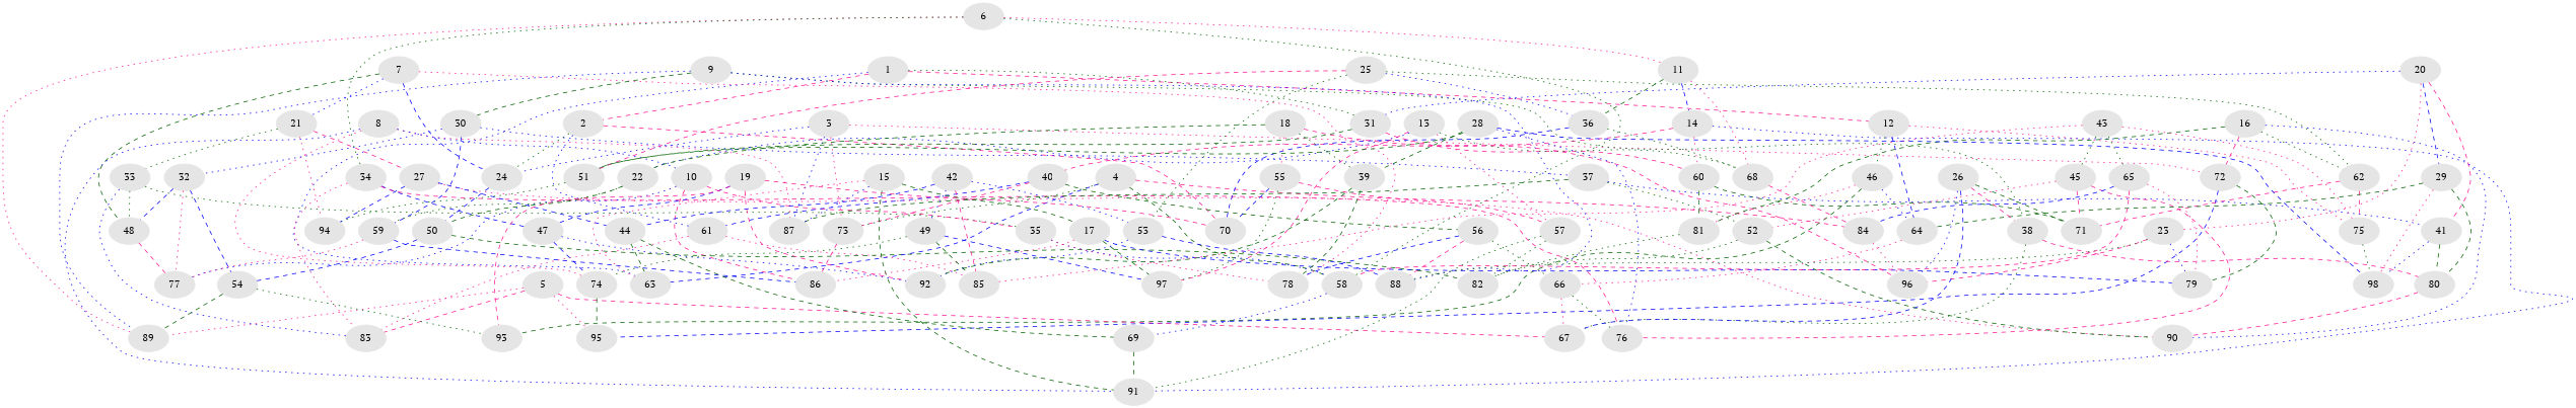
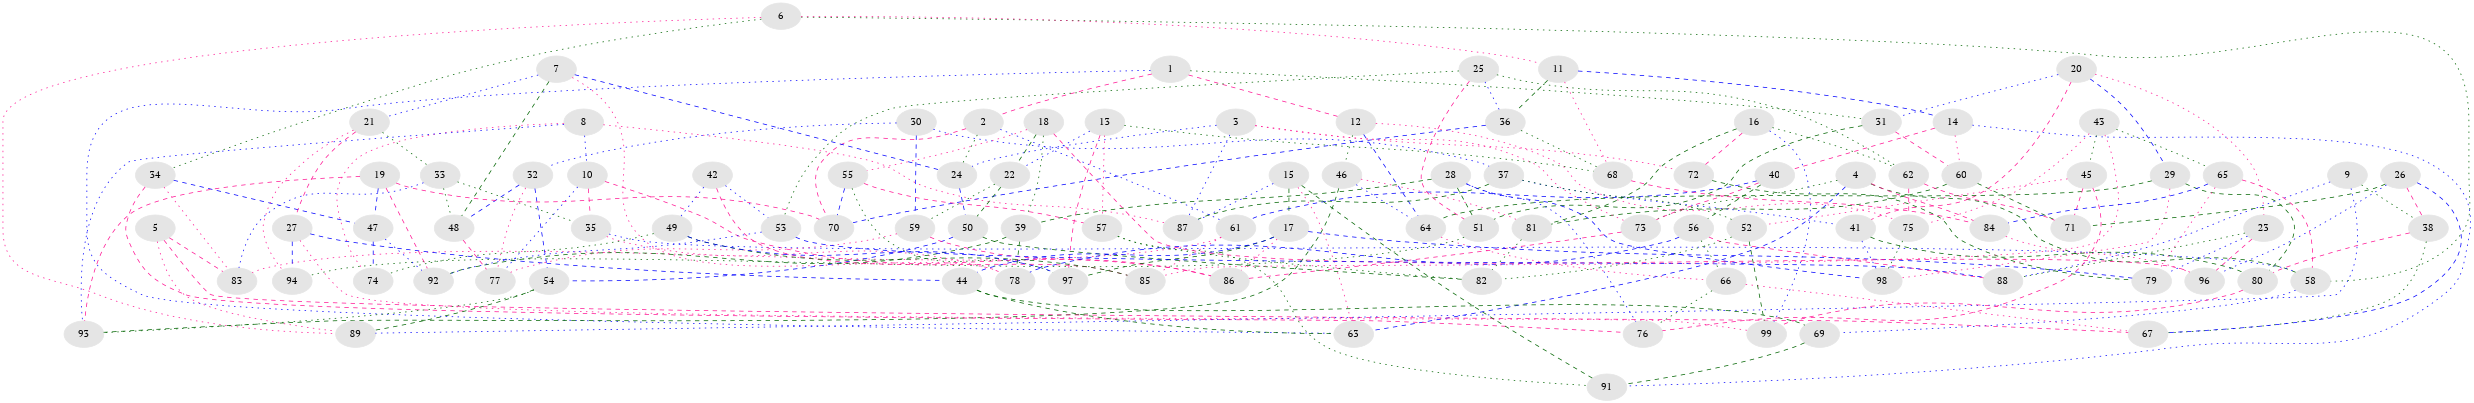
  graph {
    fontname="PT Serif"
    node [color=gray90 fontname="PT Serif" style=filled]
    edge [color=deeppink fontname="PT Serif" style=dotted]
    1
    2
    12
    31
    63
    24
    61
    70
    46
    64
    75
    60
    51
    50
    83
    85
    3
    72
    73
    87
-   95
    79
    86
    4
    58
    84
    69
    96
    5
    67
    89
    6
    11
    34
    14
    36
    68
    47
    76
    7
    21
    48
    78
    27
    33
    94
    77
    8
    10
    74
    93
    35
    9
    30
    38
    88
    59
    32
    37
    80
    40
    91
    81
    66
    98
    13
    22
    57
    97
    82
    56
    71
    15
    17
    16
    62
-   90
+   90 [label=99]
    18
    39
    55
    92
    19
    20
    23
    29
    41
    44
    54
    25
    53
    26
    28
    52
    42
    49
    43
    45
    65
    1 -- 2 [style=dashed]
    1 -- 12 [style=dashed]
    1 -- 31 [color=darkgreen]
    1 -- 63 [color=blue]
    2 -- 24 [color=darkgreen]
    2 -- 61 [color=blue]
    2 -- 70 [style=dashed]
    12 -- 46 [color=darkgreen]
    12 -- 64 [color=blue style=dashed]
    12 -- 75
    31 -- 60 [style=dashed]
    31 -- 51 [color=darkgreen style=dashed]
    24 -- 50 [color=blue style=dashed]
    61 -- 83
    61 -- 85
    46 -- 64 [color=blue]
    46 -- 93 [color=darkgreen style=dashed]
    46 -- 81
    64 -- 66
    75 -- 98 [color=darkgreen]
    60 -- 81 [color=darkgreen style=dashed]
    60 -- 71 [color=darkgreen style=dashed]
    51 -- 94 [color=darkgreen]
    50 -- 82 [color=darkgreen style=dashed]
    50 -- 54 [color=blue style=dashed]
    3 -- 24 [color=blue]
    3 -- 72
    3 -- 73
    3 -- 87 [color=blue]
-   72 -- 95 [color=blue style=dashed]
    72 -- 79 [color=darkgreen style=dashed]
    73 -- 86 [style=dashed]
    4 -- 63 [color=blue style=dashed]
    4 -- 73 [color=darkgreen]
    4 -- 58 [color=darkgreen style=dashed]
    4 -- 84 [style=dashed]
    58 -- 69 [color=blue]
    84 -- 96
    69 -- 91 [color=darkgreen style=dashed]
    5 -- 83 [style=dashed]
-   5 -- 95
    5 -- 67 [style=dashed]
    5 -- 89
    6 -- 58 [color=darkgreen]
    6 -- 89
    6 -- 11
    6 -- 34 [color=darkgreen]
    11 -- 14 [color=blue style=dashed]
    11 -- 36 [color=darkgreen style=dashed]
    11 -- 68
    34 -- 83
    34 -- 47 [color=blue style=dashed]
    34 -- 76 [style=dashed]
    14 -- 60
    14 -- 40 [style=dashed]
    14 -- 91 [color=blue]
    36 -- 70 [color=blue style=dashed]
    36 -- 68 [color=darkgreen]
    68 -- 84 [style=dashed]
    47 -- 74 [color=blue style=dashed]
    47 -- 92 [color=blue]
    7 -- 24 [color=blue style=dashed]
    7 -- 21 [color=blue]
    7 -- 48 [color=darkgreen style=dashed]
    7 -- 78
    21 -- 27 [style=dashed]
    21 -- 33 [color=darkgreen]
    21 -- 94
    48 -- 77 [style=dashed]
    27 -- 94 [color=blue style=dashed]
    27 -- 90
    27 -- 44 [color=blue style=dashed]
    33 -- 83 [color=blue]
    33 -- 48 [color=darkgreen]
    33 -- 35 [color=darkgreen]
    8 -- 87
    8 -- 10 [color=blue]
    8 -- 74
-   8 -- 91 [color=blue]
+   8 -- 93 [color=blue]
    10 -- 86 [style=dashed]
    10 -- 77 [color=blue]
    10 -- 35 [style=dashed]
-   74 -- 95 [color=darkgreen style=dashed]
    35 -- 58 [color=blue]
    35 -- 78
    9 -- 89 [color=blue]
-   9 -- 30 [color=darkgreen style=dashed]
    9 -- 38 [color=darkgreen]
    9 -- 88 [color=blue]
    30 -- 59 [color=blue style=dashed]
    30 -- 32 [color=blue]
    30 -- 37 [color=blue]
    38 -- 67 [color=darkgreen]
    38 -- 80 [style=dashed]
-   59 -- 86 [color=blue style=dashed]
+   59 -- 86 [style=dashed]
    59 -- 77
    32 -- 48 [color=blue style=dashed]
    32 -- 77
    32 -- 54 [color=blue style=dashed]
    37 -- 87 [color=darkgreen style=dashed]
    37 -- 41 [color=blue]
    37 -- 52 [color=darkgreen]
    80 -- 90 [style=dashed]
    40 -- 61 [color=blue style=dashed]
    40 -- 73 [style=dashed]
    40 -- 56 [color=darkgreen style=dashed]
    81 -- 82 [color=darkgreen]
    66 -- 67
    66 -- 76 [color=darkgreen]
    13 -- 68 [color=darkgreen]
    13 -- 22 [color=blue]
    13 -- 57
    13 -- 97 [style=dashed]
    22 -- 50 [color=darkgreen style=dashed]
    22 -- 59 [color=darkgreen]
    57 -- 91 [color=darkgreen]
    57 -- 82 [color=darkgreen]
    56 -- 78 [color=blue style=dashed]
    56 -- 88 [style=dashed]
    56 -- 66 [color=darkgreen]
    15 -- 63
    15 -- 87 [color=blue]
    15 -- 91 [color=darkgreen style=dashed]
    15 -- 17 [color=darkgreen style=dashed]
    17 -- 79 [color=blue style=dashed]
    17 -- 86
    17 -- 97 [color=darkgreen style=dashed]
    16 -- 72 [style=dashed]
    16 -- 81 [color=darkgreen style=dashed]
    16 -- 62 [color=darkgreen]
    16 -- 90 [color=blue]
    62 -- 75 [style=dashed]
    62 -- 71 [style=dashed]
    18 -- 96 [style=dashed]
    18 -- 22 [color=darkgreen style=dashed]
    18 -- 39 [color=darkgreen]
    18 -- 55
    39 -- 78 [color=darkgreen style=dashed]
    39 -- 92 [color=darkgreen style=dashed]
    55 -- 70 [color=blue style=dashed]
    55 -- 57 [style=dashed]
    55 -- 97 [color=darkgreen]
    19 -- 70 [style=dashed]
    19 -- 47 [color=blue style=dashed]
    19 -- 93 [style=dashed]
    19 -- 92 [style=dashed]
    20 -- 31 [color=blue]
    20 -- 23
    20 -- 29 [color=blue style=dashed]
    20 -- 41 [style=dashed]
    23 -- 79 [color=blue]
    23 -- 96 [style=dashed]
    23 -- 88 [color=darkgreen]
    29 -- 64 [color=darkgreen style=dashed]
    29 -- 80 [color=darkgreen style=dashed]
    29 -- 98
    41 -- 80 [color=darkgreen style=dashed]
    41 -- 98 [color=blue]
    44 -- 63 [color=darkgreen style=dashed]
    44 -- 69 [color=darkgreen style=dashed]
    54 -- 89 [color=darkgreen style=dashed]
    54 -- 93 [color=darkgreen]
    25 -- 51 [style=dashed]
    25 -- 36 [color=blue]
    25 -- 62 [color=darkgreen]
    25 -- 53 [color=darkgreen]
    53 -- 88 [color=blue style=dashed]
    53 -- 92 [color=blue]
    26 -- 96 [color=blue]
    26 -- 67 [color=blue style=dashed]
    26 -- 38 [style=dashed]
    26 -- 71 [color=darkgreen style=dashed]
    28 -- 51 [color=darkgreen style=dashed]
    28 -- 76 [color=blue]
    28 -- 98 [color=blue style=dashed]
    28 -- 39 [color=darkgreen style=dashed]
    52 -- 82 [color=darkgreen]
    52 -- 90 [color=darkgreen style=dashed]
    42 -- 85 [style=dashed]
-   42 -- 44 [color=blue style=dashed]
+   17 -- 44 [color=blue style=dashed]
    42 -- 53 [color=blue]
    42 -- 49 [color=blue]
    49 -- 85 [color=darkgreen style=dashed]
    49 -- 74 [color=darkgreen]
    49 -- 97 [color=blue style=dashed]
    43 -- 75
    43 -- 85
    43 -- 45 [color=darkgreen]
    43 -- 65 [color=darkgreen]
    45 -- 76 [style=dashed]
    45 -- 71 [style=dashed]
    45 -- 52
    65 -- 79
    65 -- 58 [style=dashed]
    65 -- 84 [color=blue style=dashed]
  }
